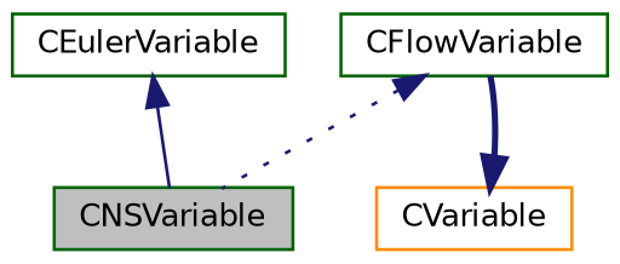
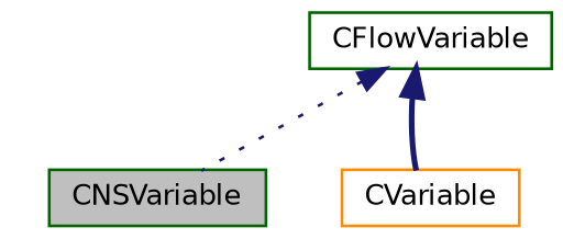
  digraph {
    node [color=darkgreen fillcolor=white fontname=Helvetica fontsize=10 shape=record style=filled]
    edge [color=midnightblue dir=back fontname=Helvetica fontsize=10 labelfontname=Helvetica labelfontsize=10]
    n1 [fillcolor=grey75 fontcolor=black height=0.2 label=CNSVariable width=0.4]
-   n2 [height=0.2 label=CEulerVariable width=0.4]
    n3 [height=0.2 label=CFlowVariable width=0.4]
    n4 [color=darkorange height=0.2 label=CVariable width=0.4]
-   n2 -> n1 [style=solid]
    n3 -> n1 [style=dotted]
-   n4 -> n3 [style=bold]
+   n3 -> n4 [style=bold]
  }
